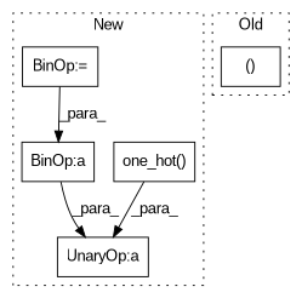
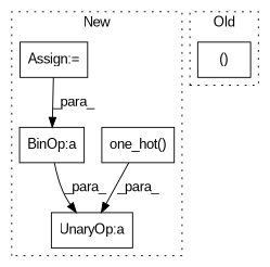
  digraph {
    fontname="Liberation Sans"
    node [fontname="Liberation Sans" l=3 shape=box]
    edge [fontname="Liberation Sans"]
    n1 [a=75 l="10,1" label="one_hot()" s="5482,5525"]
    n2 [a=82 label="BinOp:a" s=5663]
    n3 [a=61 l=52 label="UnaryOp:a" s=5621]
-   n4 [a=68 label="BinOp:=" s=5479]
+   n4 [a=68 label="Assign:=" s=5479]
    n5 [a=54 l=38 label="()" s=5213]
    subgraph cluster_1 {
      label=New
      style=dotted
      n1
      n2
      n3
      n4
    }
    subgraph cluster_2 {
      label=Old
      style=dotted
      n5
    }
    n1 -> n3 [label=_para_]
    n2 -> n3 [label=_para_]
    n4 -> n2 [label=_para_]
  }
